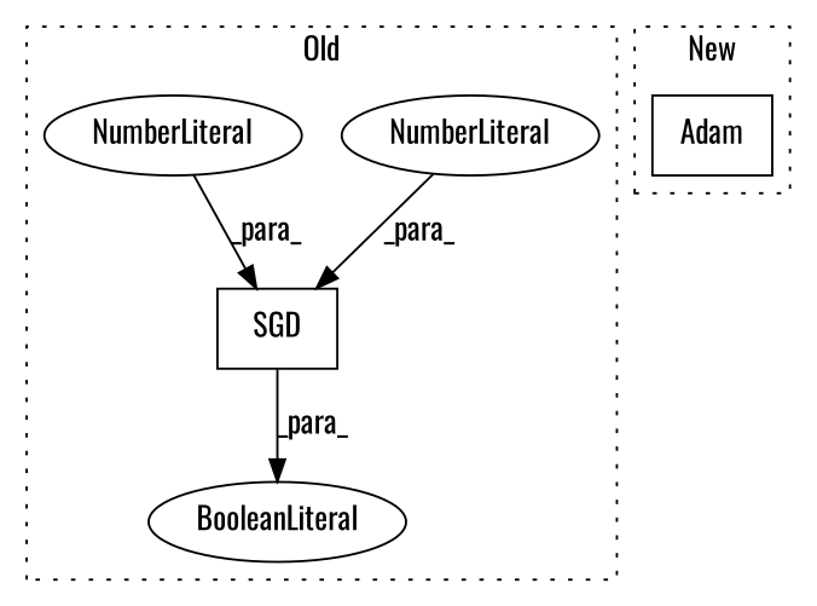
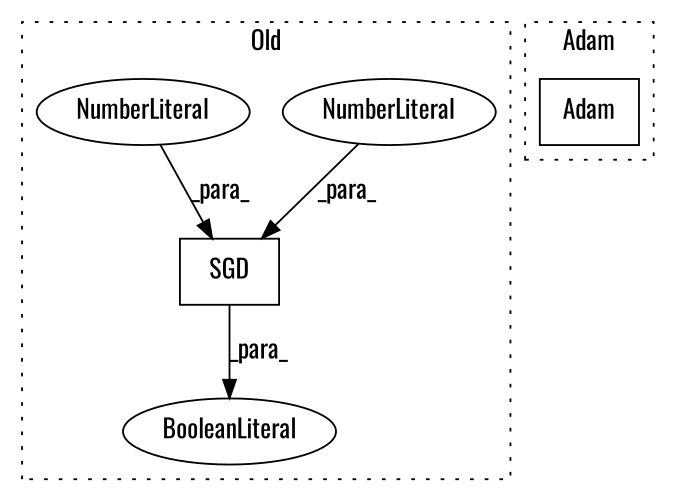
  digraph {
    fontname=Oswald
    node [a=32 fontname=Oswald shape=ellipse]
    edge [fontname=Oswald]
    n1 [l="4,1" label=SGD s="2380,2455" shape=box]
    n2 [a=34 l=3 label=NumberLiteral s=2440]
    n3 [a=34 l=5 label=NumberLiteral s=2434]
    n4 [a=9 l=4 label=BooleanLiteral s=2451]
    n5 [l="5,1" label=Adam s="2396,2450" shape=box]
    subgraph cluster_1 {
      label=Old
      style=dotted
      n1
      n2
      n3
      n4
    }
    subgraph cluster_2 {
-     label=New
+     label=Adam
      style=dotted
      n5
    }
    n1 -> n4 [label=_para_]
    n2 -> n1 [label=_para_]
    n3 -> n1 [label=_para_]
  }
